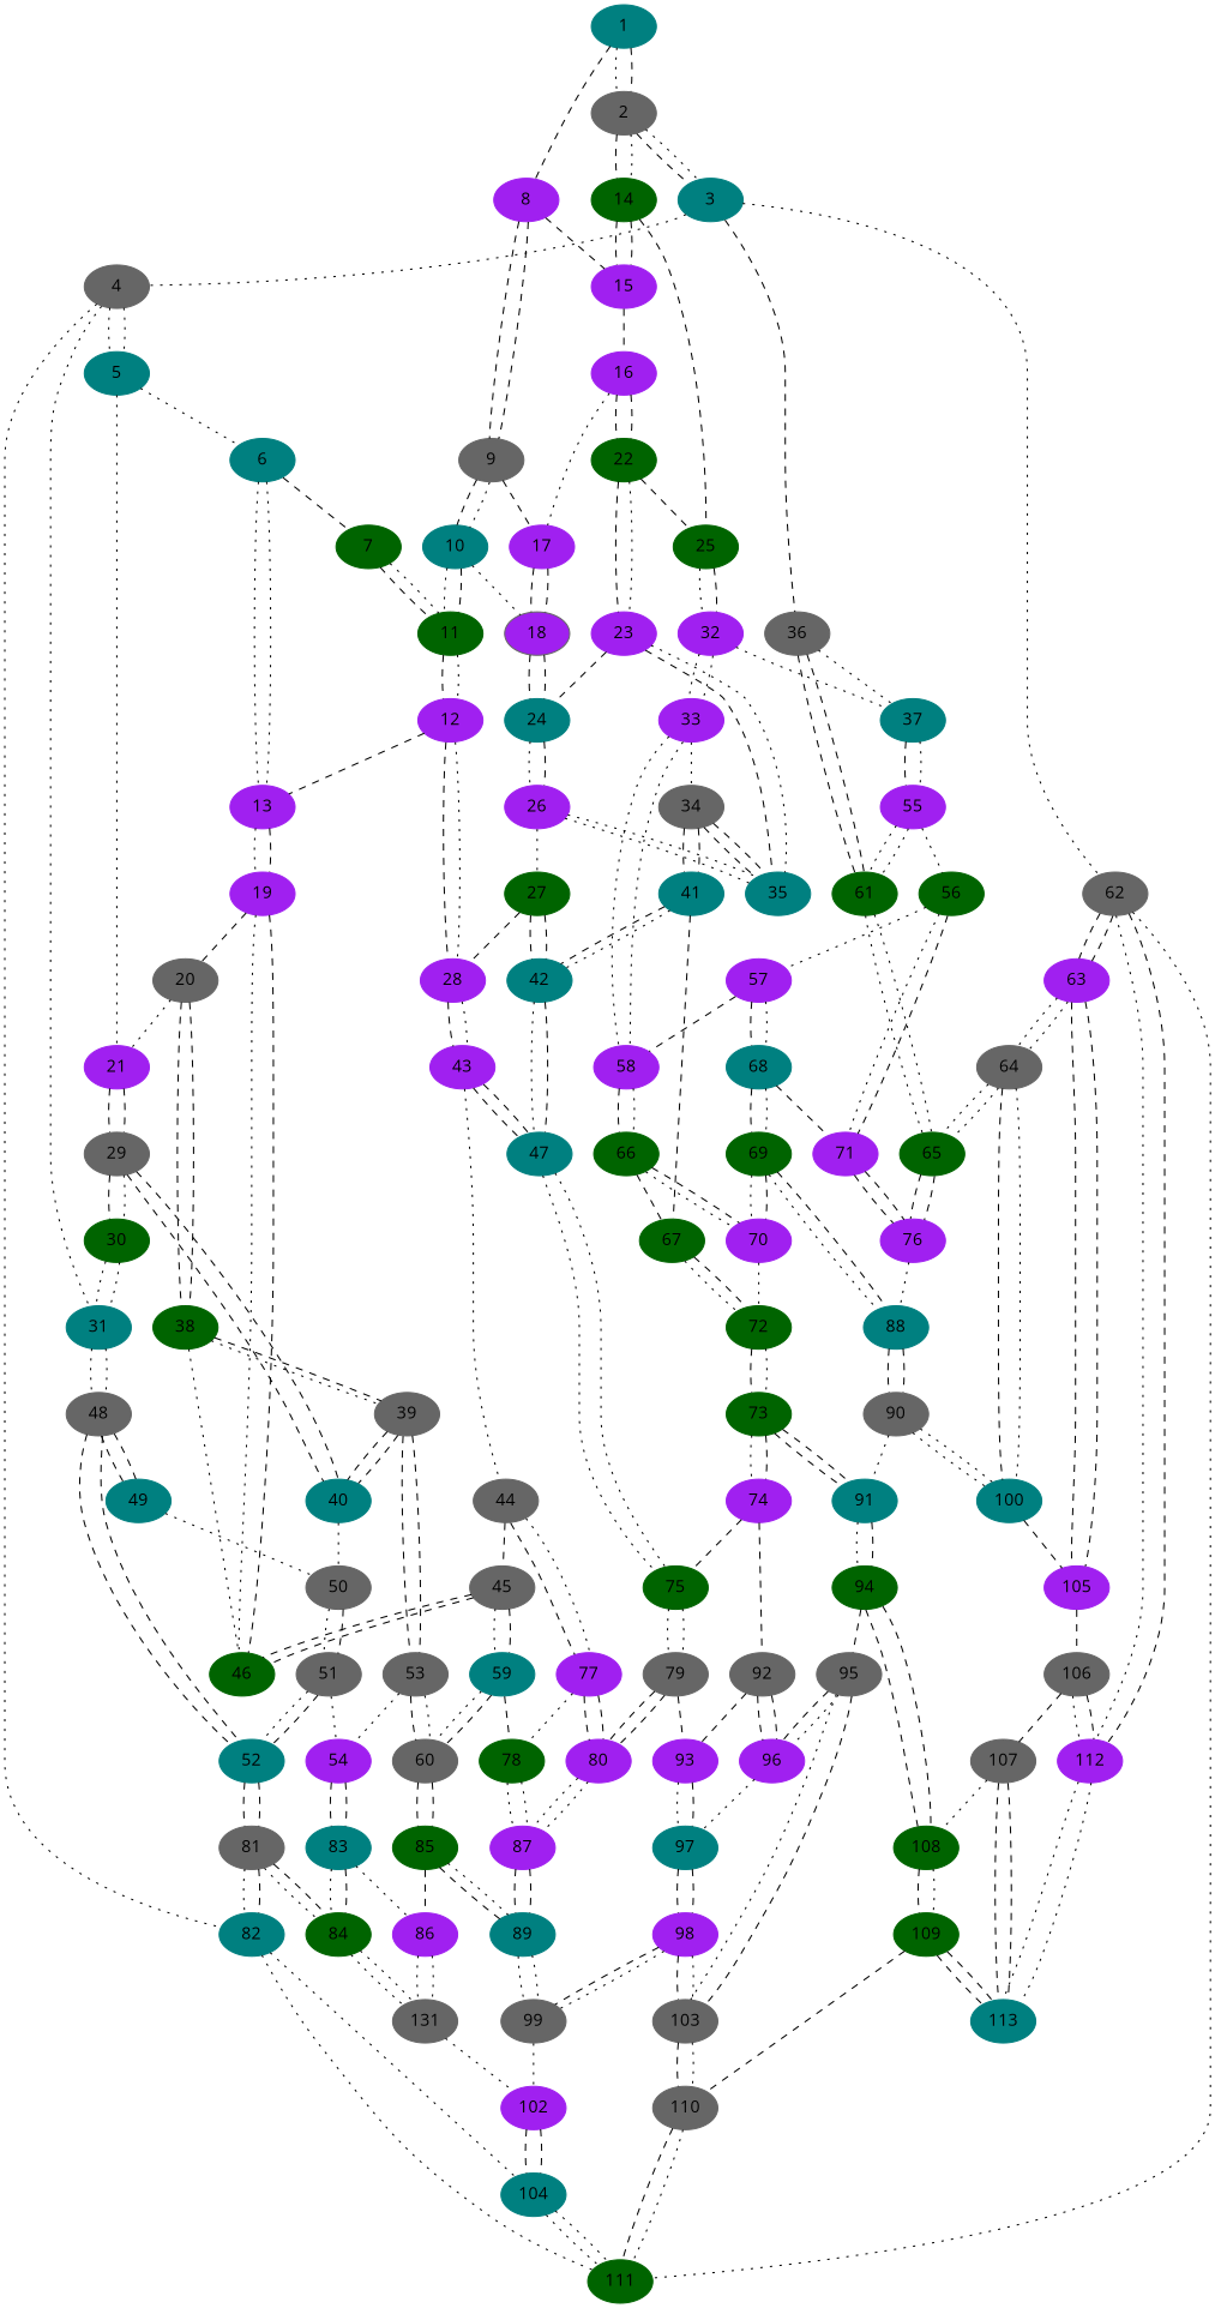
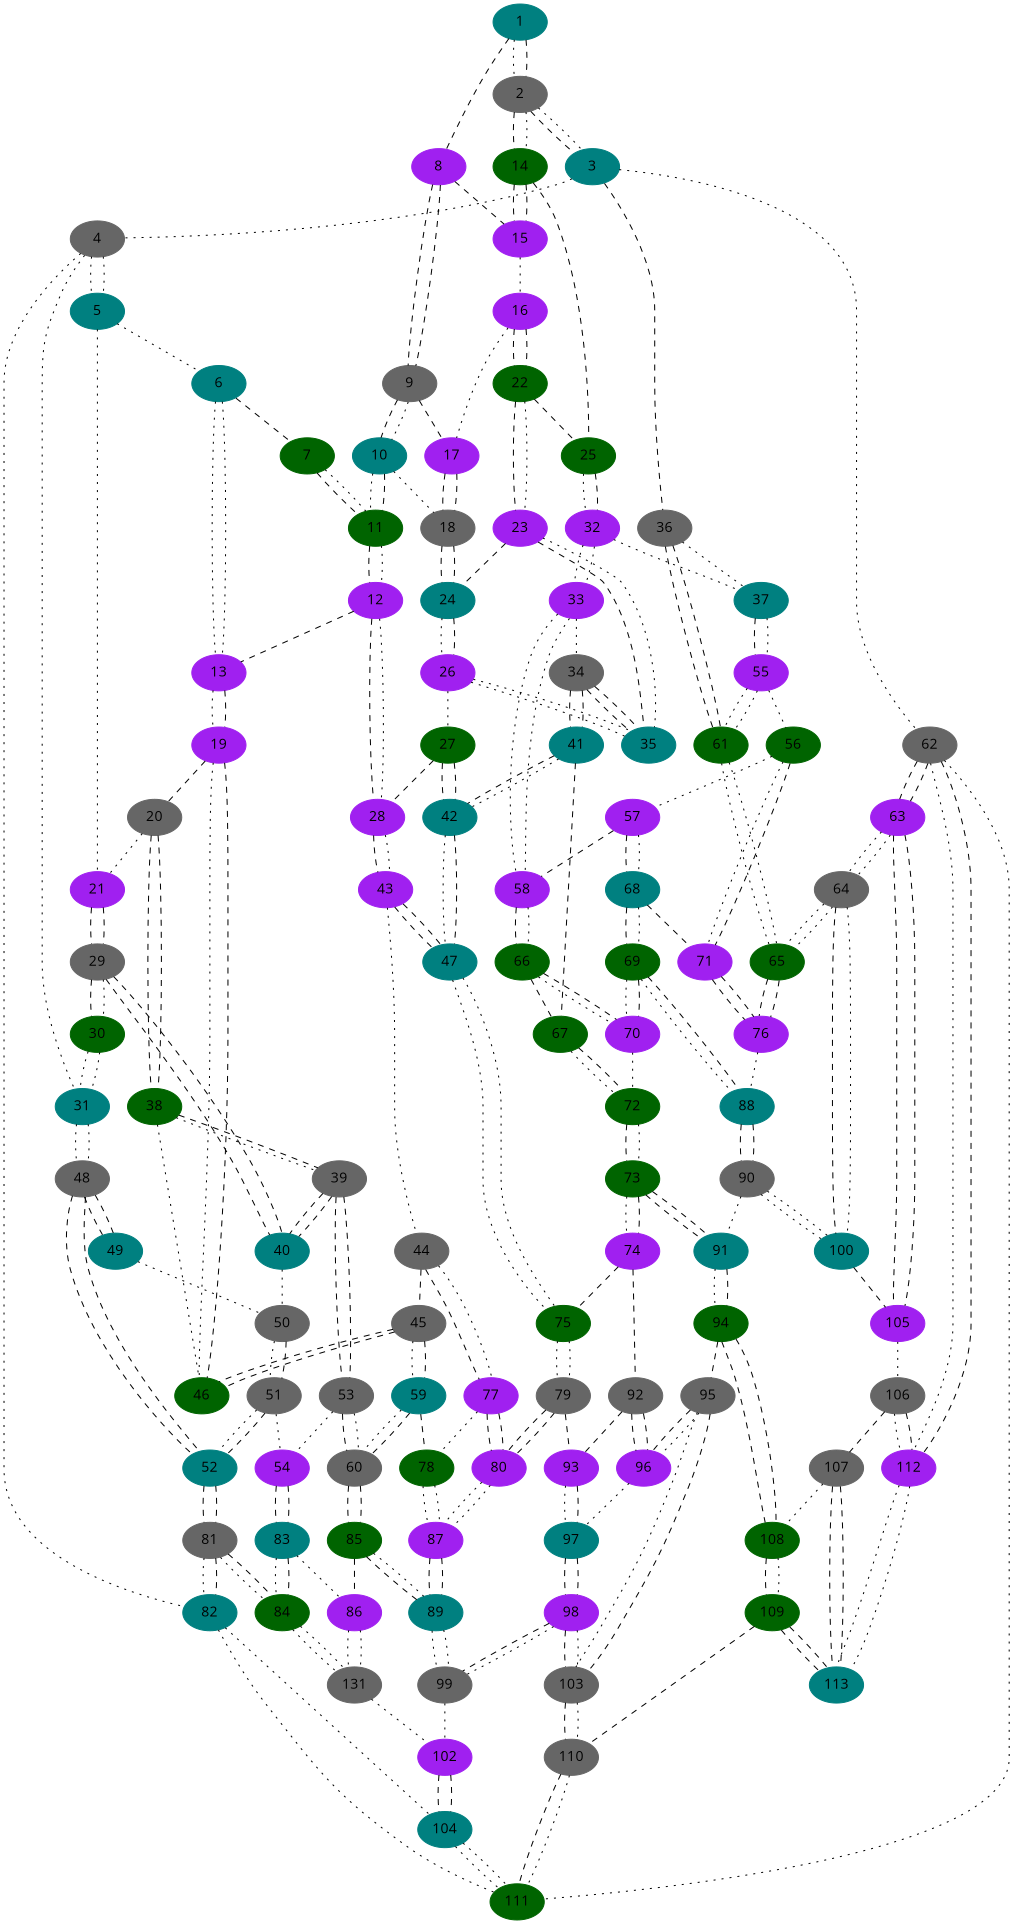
  graph {
    fontname="Open Sans"
    node [color=purple fontname="Open Sans" style=filled]
    edge [fontname="Open Sans" style=dashed]
    1 [color=teal]
    2 [color=gray40]
    8
    3 [color=teal]
    14 [color=darkgreen]
    9 [color=gray40]
    15
    4 [color=gray40]
    36 [color=gray40]
    62 [color=gray40]
    25 [color=darkgreen]
    5 [color=teal]
    31 [color=teal]
    82 [color=teal]
    37 [color=teal]
    61 [color=darkgreen]
    63
    111 [color=darkgreen]
    112
    6 [color=teal]
    21
    48 [color=gray40]
    104 [color=teal]
    7 [color=darkgreen]
    13
    29 [color=gray40]
    11 [color=darkgreen]
    19
    12
    10 [color=teal]
    17
    16
-   18 [color=gray40 fillcolor=purple]
+   18 [color=gray40]
    24 [color=teal]
    28
    43
    20 [color=gray40]
    46 [color=darkgreen]
    32
    22 [color=darkgreen]
    23
    26
    38 [color=darkgreen]
    39 [color=gray40]
    30 [color=darkgreen]
    40 [color=teal]
    35 [color=teal]
    27 [color=darkgreen]
    33
    42 [color=teal]
    47 [color=teal]
    44 [color=gray40]
    50 [color=gray40]
    49 [color=teal]
    52 [color=teal]
    34 [color=gray40]
    58
    55
    41 [color=teal]
    66 [color=darkgreen]
    67 [color=darkgreen]
    65 [color=darkgreen]
    56 [color=darkgreen]
    53 [color=gray40]
    54
    60 [color=gray40]
    51 [color=gray40]
    72 [color=darkgreen]
    75 [color=darkgreen]
    45 [color=gray40]
    77
    59 [color=teal]
    78 [color=darkgreen]
    80
    79 [color=gray40]
    81 [color=gray40]
    83 [color=teal]
    84 [color=darkgreen]
    85 [color=darkgreen]
    86
    57
    71
    68 [color=teal]
    76
    69 [color=darkgreen]
    70
    87
    89 [color=teal]
    64 [color=gray40]
    105
    113 [color=teal]
    100 [color=teal]
    106 [color=gray40]
    88 [color=teal]
    73 [color=darkgreen]
    90 [color=gray40]
    74
    91 [color=teal]
    92 [color=gray40]
    94 [color=darkgreen]
    93
    96
    97 [color=teal]
    n104 [color=gray40 label=131]
    102
    99 [color=gray40]
    95 [color=gray40]
    108 [color=darkgreen]
    98
    103 [color=gray40]
    109 [color=darkgreen]
    110 [color=gray40]
    107 [color=gray40]
    1 -- 2 [style=dotted]
    1 -- 2
    1 -- 8
    2 -- 3
    2 -- 3 [style=dotted]
    2 -- 14
    2 -- 14 [style=dotted]
    8 -- 9
    8 -- 9
    8 -- 15
    3 -- 4 [style=dotted]
    3 -- 36
    3 -- 62 [style=dotted]
    14 -- 15
    14 -- 15
    14 -- 25
    9 -- 10
    9 -- 10 [style=dotted]
    9 -- 17
-   15 -- 16
+   15 -- 16 [style=dotted]
    4 -- 5 [style=dotted]
    4 -- 5 [style=dotted]
    4 -- 31 [style=dotted]
    4 -- 82 [style=dotted]
    36 -- 37 [style=dotted]
    36 -- 61
    36 -- 61
    62 -- 63
    62 -- 63
    62 -- 111 [style=dotted]
    62 -- 112 [style=dotted]
    62 -- 112
    25 -- 32 [style=dotted]
    25 -- 32
    5 -- 6 [style=dotted]
    5 -- 21 [style=dotted]
    31 -- 48 [style=dotted]
    31 -- 48 [style=dotted]
    82 -- 111 [style=dotted]
    82 -- 104 [style=dotted]
    37 -- 55
    37 -- 55 [style=dotted]
    61 -- 65 [style=dotted]
    61 -- 65 [style=dotted]
    63 -- 64 [style=dotted]
    63 -- 64 [style=dotted]
    63 -- 105
    63 -- 105
    112 -- 113 [style=dotted]
    112 -- 113 [style=dotted]
    6 -- 7
    6 -- 13 [style=dotted]
    6 -- 13 [style=dotted]
    21 -- 29
    21 -- 29
    48 -- 49
    48 -- 49
    48 -- 52
    48 -- 52
    104 -- 111 [style=dotted]
    104 -- 111 [style=dotted]
    7 -- 11
    7 -- 11 [style=dotted]
    13 -- 19 [style=dotted]
    13 -- 19
    29 -- 30
    29 -- 30 [style=dotted]
    29 -- 40
    29 -- 40
    11 -- 12
    11 -- 12 [style=dotted]
    19 -- 20
    19 -- 46 [style=dotted]
    19 -- 46
    12 -- 13
    12 -- 28
    12 -- 28 [style=dotted]
    10 -- 11 [style=dotted]
    10 -- 11
    10 -- 18 [style=dotted]
    17 -- 18
    17 -- 18
    16 -- 17 [style=dotted]
    16 -- 22
    16 -- 22
    18 -- 24
    18 -- 24
    24 -- 26 [style=dotted]
    24 -- 26
    28 -- 43
    28 -- 43 [style=dotted]
    43 -- 47
    43 -- 47
    43 -- 44 [style=dotted]
    20 -- 21 [style=dotted]
    20 -- 38
    20 -- 38
    32 -- 37 [style=dotted]
    32 -- 33 [style=dotted]
    32 -- 33 [style=dotted]
    22 -- 25
    22 -- 23
    22 -- 23 [style=dotted]
    23 -- 24
    23 -- 35
    23 -- 35 [style=dotted]
    26 -- 35 [style=dotted]
    26 -- 35 [style=dotted]
    26 -- 27 [style=dotted]
    38 -- 46 [style=dotted]
    38 -- 39 [style=dotted]
    38 -- 39
    39 -- 40
    39 -- 40
    39 -- 53
    39 -- 53
    30 -- 31 [style=dotted]
    30 -- 31 [style=dotted]
    40 -- 50 [style=dotted]
    27 -- 28
    27 -- 42
    27 -- 42
    33 -- 34 [style=dotted]
    33 -- 58 [style=dotted]
    33 -- 58 [style=dotted]
    42 -- 47 [style=dotted]
    42 -- 47
    47 -- 75 [style=dotted]
    47 -- 75 [style=dotted]
    44 -- 45
    44 -- 77
    44 -- 77 [style=dotted]
    50 -- 51 [style=dotted]
    50 -- 51
    49 -- 50 [style=dotted]
    52 -- 81
    52 -- 81
    34 -- 35
    34 -- 35
    34 -- 41
    34 -- 41
    58 -- 66
    58 -- 66 [style=dotted]
    55 -- 61 [style=dotted]
    55 -- 61 [style=dotted]
    55 -- 56 [style=dotted]
    41 -- 42
    41 -- 42 [style=dotted]
    41 -- 67
    66 -- 67
    66 -- 70 [style=dotted]
    66 -- 70
    67 -- 72 [style=dotted]
    67 -- 72
    65 -- 76
    65 -- 76
    56 -- 57 [style=dotted]
    56 -- 71 [style=dotted]
    56 -- 71
    53 -- 54 [style=dotted]
    53 -- 60
    53 -- 60 [style=dotted]
    54 -- 83
    54 -- 83
    60 -- 85
    60 -- 85
    51 -- 52 [style=dotted]
    51 -- 52
    51 -- 54 [style=dotted]
    72 -- 73
    72 -- 73 [style=dotted]
    75 -- 79 [style=dotted]
    75 -- 79 [style=dotted]
    45 -- 46
    45 -- 46
    45 -- 59 [style=dotted]
    45 -- 59
    77 -- 78 [style=dotted]
    77 -- 80
    77 -- 80
    59 -- 60 [style=dotted]
    59 -- 60
    59 -- 78
    78 -- 87 [style=dotted]
    78 -- 87 [style=dotted]
    80 -- 87 [style=dotted]
    80 -- 87 [style=dotted]
    79 -- 80
    79 -- 80
    79 -- 93
    81 -- 82 [style=dotted]
    81 -- 82
    81 -- 84 [style=dotted]
    81 -- 84
    83 -- 84 [style=dotted]
    83 -- 84
    83 -- 86 [style=dotted]
    84 -- n104 [style=dotted]
    84 -- n104 [style=dotted]
    85 -- 86
    85 -- 89
    85 -- 89 [style=dotted]
    86 -- n104 [style=dotted]
    86 -- n104 [style=dotted]
    57 -- 58
    57 -- 68
    57 -- 68 [style=dotted]
    71 -- 76
    71 -- 76
    68 -- 71
    68 -- 69
    68 -- 69 [style=dotted]
    76 -- 88 [style=dotted]
    69 -- 70 [style=dotted]
    69 -- 70
    69 -- 88 [style=dotted]
    69 -- 88
    70 -- 72 [style=dotted]
    87 -- 89
    87 -- 89
    89 -- 99 [style=dotted]
    89 -- 99 [style=dotted]
    64 -- 65 [style=dotted]
    64 -- 65 [style=dotted]
    64 -- 100
    64 -- 100 [style=dotted]
-   105 -- 106
+   105 -- 106 [style=dotted]
    100 -- 105
    106 -- 112 [style=dotted]
    106 -- 112
    106 -- 107
    88 -- 90
    88 -- 90
    73 -- 74 [style=dotted]
    73 -- 74
    73 -- 91
    73 -- 91
    90 -- 100 [style=dotted]
    90 -- 100 [style=dotted]
    90 -- 91 [style=dotted]
    74 -- 75
    74 -- 92
    91 -- 94 [style=dotted]
    91 -- 94
    92 -- 93
    92 -- 96
    92 -- 96
    94 -- 95
    94 -- 108
    94 -- 108
    93 -- 97 [style=dotted]
    93 -- 97
    96 -- 97 [style=dotted]
    97 -- 98
    97 -- 98
    n104 -- 102 [style=dotted]
    102 -- 104
    102 -- 104
    99 -- 102 [style=dotted]
    95 -- 96
    95 -- 96 [style=dotted]
    95 -- 103 [style=dotted]
    95 -- 103
    108 -- 109
    108 -- 109 [style=dotted]
    98 -- 99
    98 -- 99 [style=dotted]
    98 -- 103
    98 -- 103 [style=dotted]
    103 -- 110
    103 -- 110 [style=dotted]
    109 -- 113
    109 -- 113
    109 -- 110
    110 -- 111
    110 -- 111 [style=dotted]
    107 -- 113
    107 -- 113
    107 -- 108 [style=dotted]
  }
